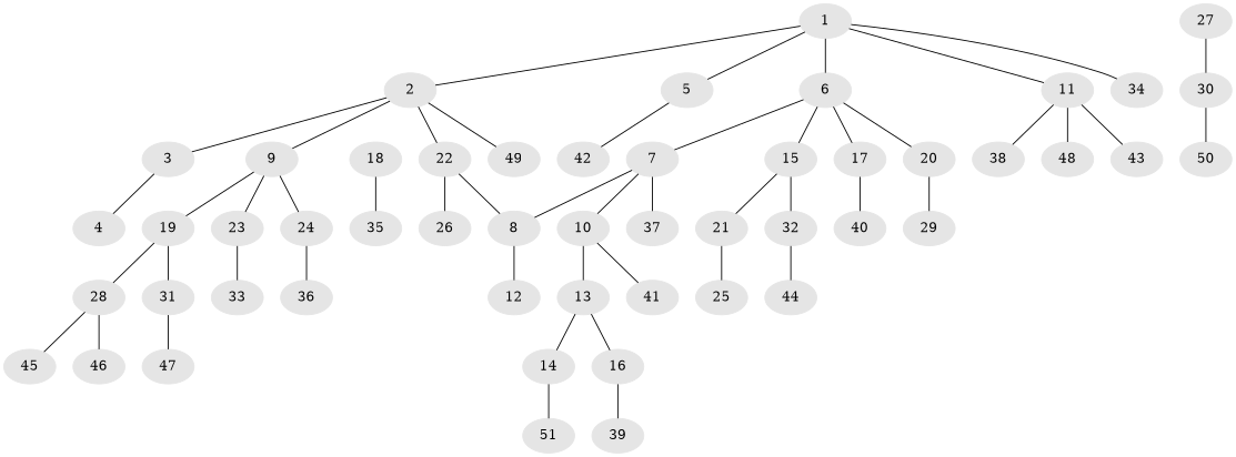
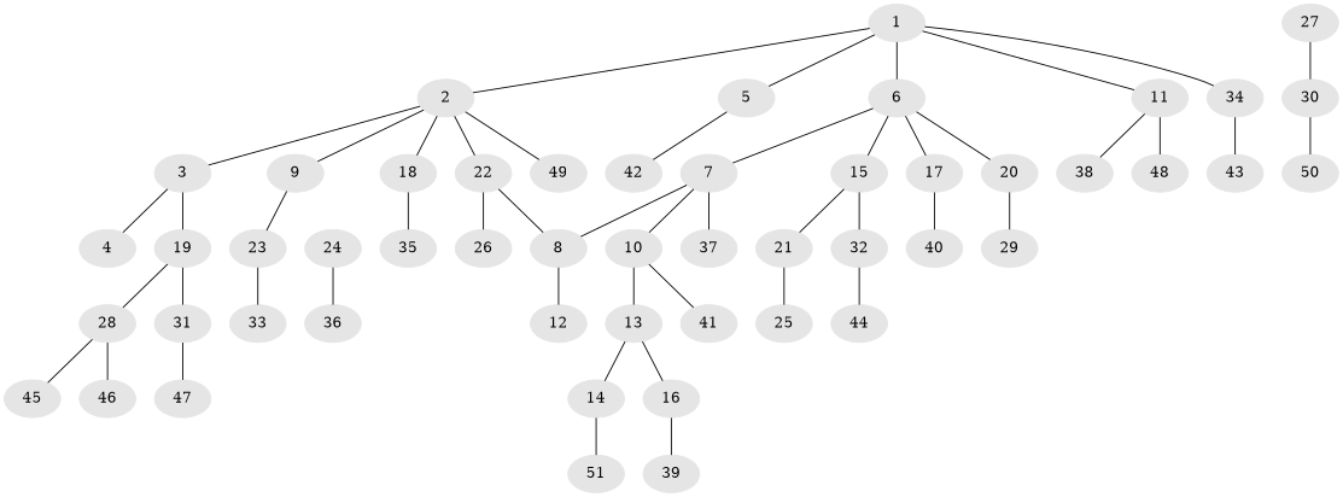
  graph {
    node [color=gray90 style=filled]
    edge [weight=1.0]
    1
    2
    5
    6
    11
    34
    3
    9
    18
    22
    49
    42
    7
    15
    17
    20
    38
    48
    43
    4
    19
    23
    24
    35
    8
    26
    10
    37
    21
    32
    40
    29
    12
    13
    41
    28
    31
    33
    36
    14
    16
    51
    39
    25
    44
    45
    46
    47
    27
    30
    50
    1 -- 2
    1 -- 5
    1 -- 6
    1 -- 11
    1 -- 34
    2 -- 3
    2 -- 9
+   2 -- 18
    2 -- 22
    2 -- 49
    5 -- 42
    6 -- 7
    6 -- 15
    6 -- 17
    6 -- 20
    11 -- 38
    11 -- 48 [weight=2.0]
-   11 -- 43
+   34 -- 43
    3 -- 4
-   9 -- 19
+   3 -- 19
    9 -- 23
-   9 -- 24
    18 -- 35
    22 -- 8
    22 -- 26
    7 -- 8
    7 -- 10 [weight=2.0]
    7 -- 37
    15 -- 21
    15 -- 32 [weight=2.0]
    17 -- 40 [weight=3.0]
    20 -- 29
    19 -- 28
    19 -- 31
    23 -- 33
    24 -- 36
    8 -- 12
    10 -- 13
    10 -- 41
    21 -- 25 [weight=2.0]
    32 -- 44
    13 -- 14
    13 -- 16
    28 -- 45
    28 -- 46
    31 -- 47
    14 -- 51
    16 -- 39
    27 -- 30 [weight=2.0]
    30 -- 50
  }
